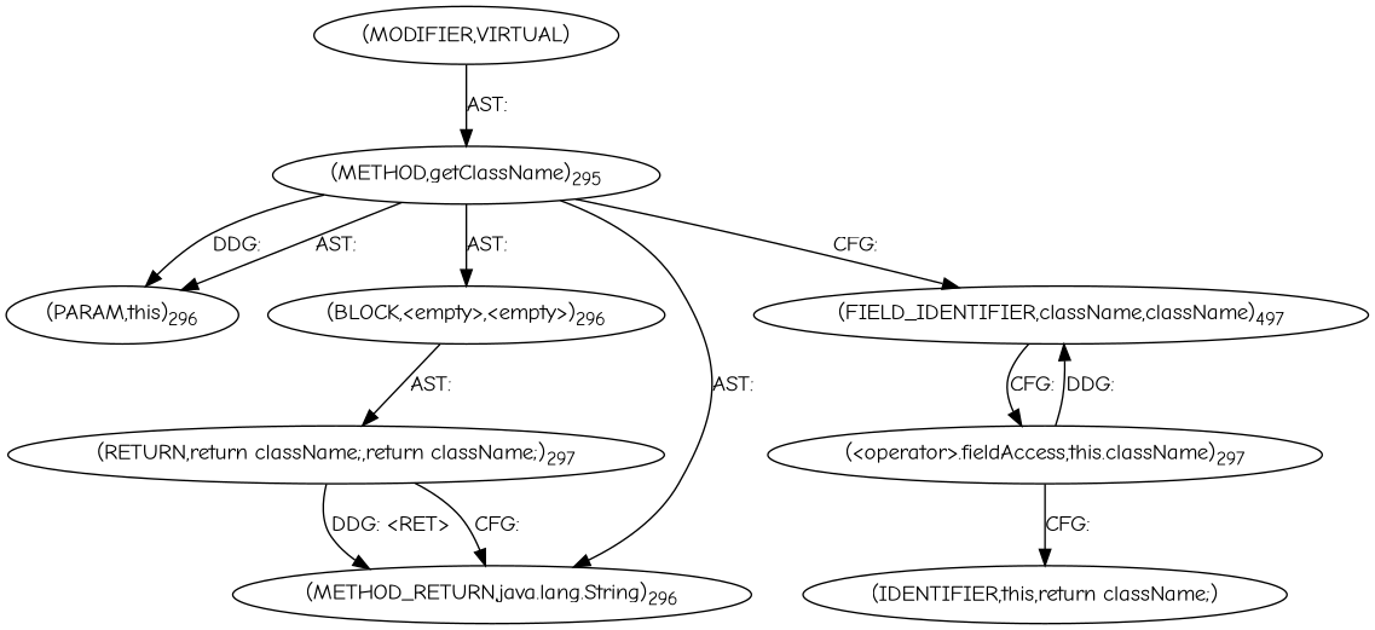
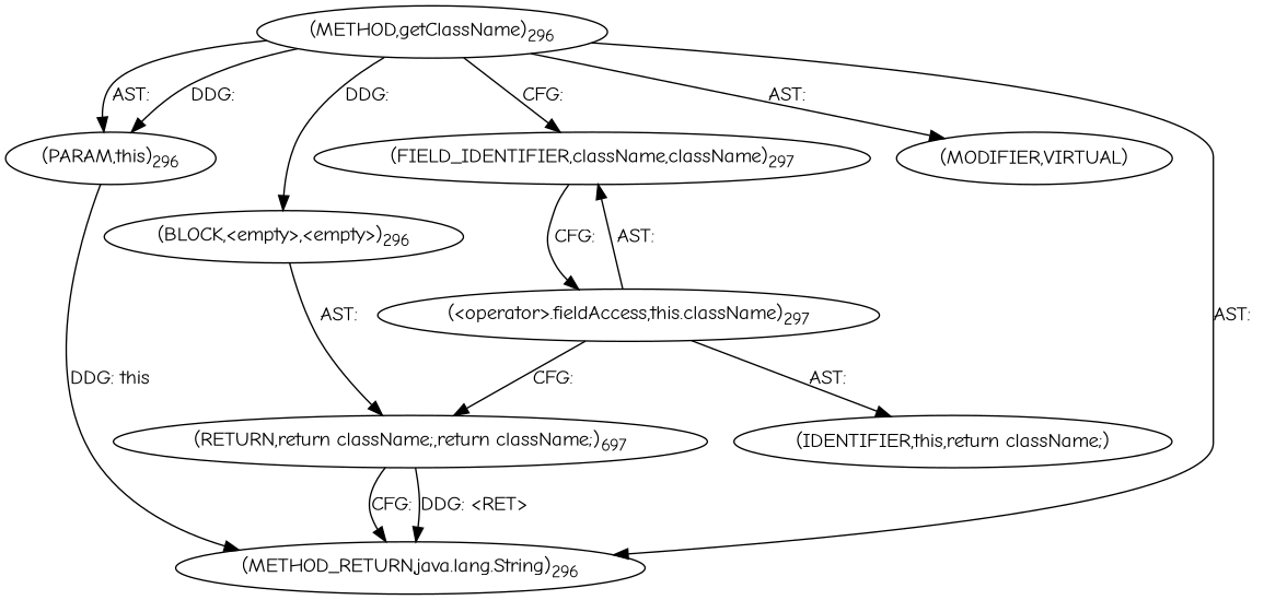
  digraph {
    fontname="Comic Neue"
    node [fontname="Comic Neue"]
    edge [fontname="Comic Neue"]
-   n1 [label=<(METHOD,getClassName)<SUB>295</SUB>>]
+   n1 [label=<(METHOD,getClassName)<SUB>296</SUB>>]
    n2 [label=<(PARAM,this)<SUB>296</SUB>>]
    n3 [label=<(BLOCK,&lt;empty&gt;,&lt;empty&gt;)<SUB>296</SUB>>]
-   n4 [label=<(FIELD_IDENTIFIER,className,className)<SUB>497</SUB>>]
+   n4 [label=<(FIELD_IDENTIFIER,className,className)<SUB>297</SUB>>]
    n5 [label=<(MODIFIER,VIRTUAL)>]
    n6 [label=<(METHOD_RETURN,java.lang.String)<SUB>296</SUB>>]
-   n7 [label=<(RETURN,return className;,return className;)<SUB>297</SUB>>]
+   n7 [label=<(RETURN,return className;,return className;)<SUB>697</SUB>>]
    n8 [label=<(&lt;operator&gt;.fieldAccess,this.className)<SUB>297</SUB>>]
    n9 [label=<(IDENTIFIER,this,return className;)>]
    n1 -> n2 [label="AST: "]
    n1 -> n2 [label="DDG: "]
-   n1 -> n3 [label="AST: "]
+   n1 -> n3 [label="DDG: "]
    n1 -> n4 [label="CFG: "]
-   n5 -> n1 [label="AST: "]
+   n1 -> n5 [label="AST: "]
    n1 -> n6 [label="AST: "]
+   n2 -> n6 [label="DDG: this"]
    n3 -> n7 [label="AST: "]
    n4 -> n8 [label="CFG: "]
    n7 -> n6 [label="CFG: "]
    n7 -> n6 [label="DDG: &lt;RET&gt;"]
-   n8 -> n4 [label="DDG: "]
-   n8 -> n9 [label="CFG: "]
+   n8 -> n4 [label="AST: "]
+   n8 -> n7 [label="CFG: "]
+   n8 -> n9 [label="AST: "]
  }
